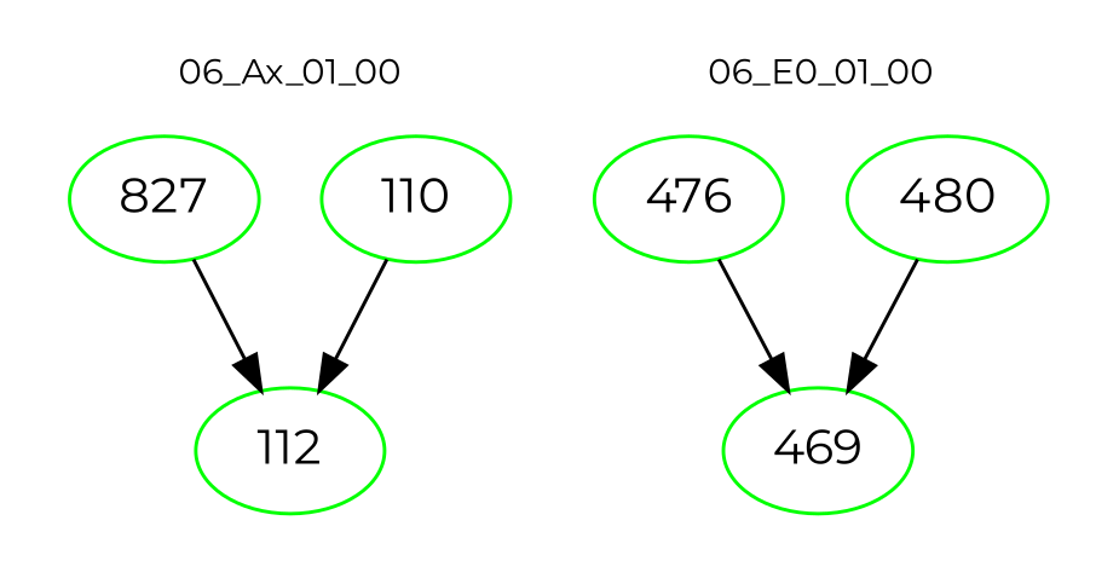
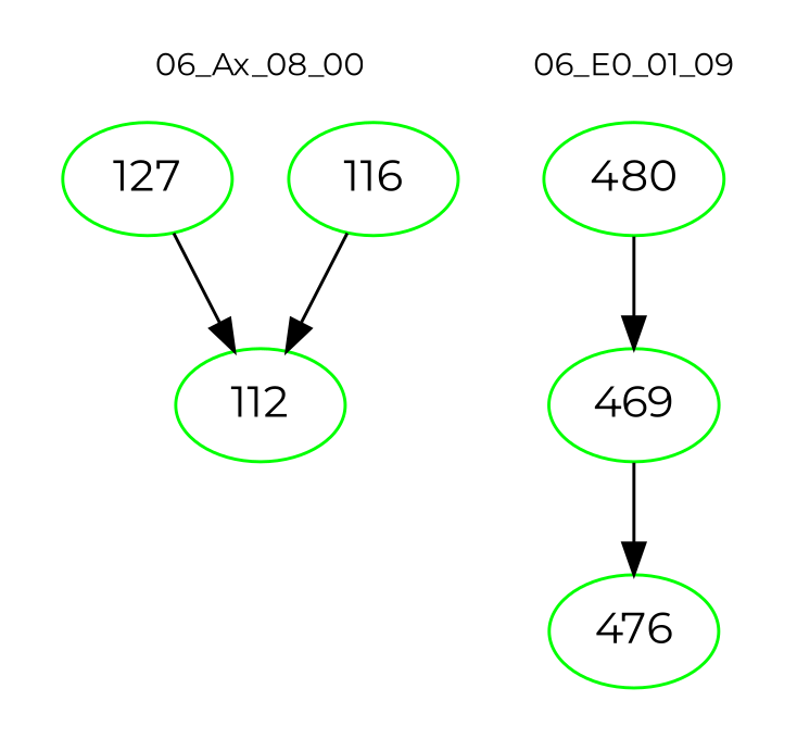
  digraph {
    fontname=Montserrat
    node [color=green fontname=Montserrat]
    edge [color=black fontname=Montserrat]
-   n1 [label=110]
+   n1 [label=116]
    n2 [label=112]
-   n3 [label=827]
+   n3 [label=127]
    n4 [label=480]
    n5 [label=469]
    n6 [label=476]
    subgraph cluster_1 {
      color=white
      fontsize=10
-     label="06_Ax_01_00"
+     label="06_Ax_08_00"
      n1
      n2
      n3
    }
    subgraph cluster_2 {
      color=white
      fontsize=10
-     label="06_E0_01_00"
+     label="06_E0_01_09"
      n4
      n5
      n6
    }
    n1 -> n2
    n3 -> n2
    n4 -> n5
-   n6 -> n5
+   n5 -> n6
  }
